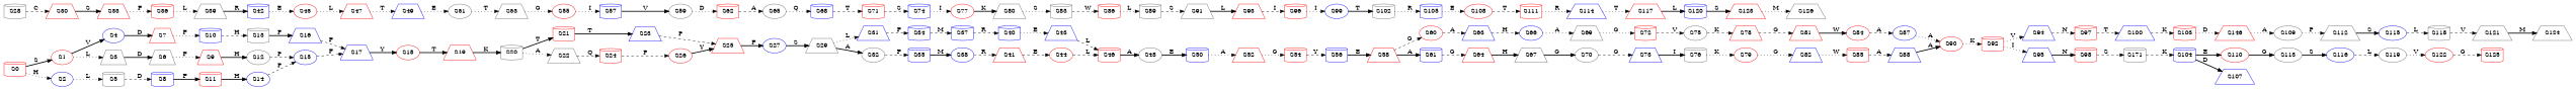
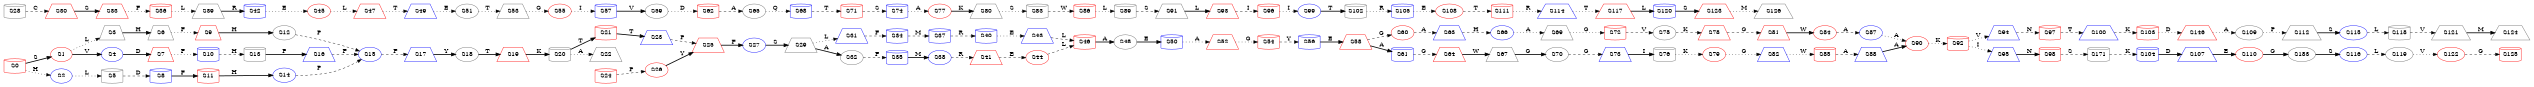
  strict digraph {
    rankdir=LR
    node [color=red shape=trapezium]
    edge [style=dashed]
    S0 [shape=cylinder]
    S1 [shape=ellipse]
    S2 [color=blue shape=ellipse]
    S3 [color=gray40]
    S4 [color=blue shape=ellipse]
    S5 [color=gray40 shape=cylinder]
    S6 [color=gray40]
    S7
    S8 [color=blue shape=cylinder]
    S9
    S10 [color=blue shape=cylinder]
    S11 [shape=cylinder]
    S12 [color=gray40 shape=ellipse]
    S13 [color=gray40 shape=cylinder]
    S14 [color=blue shape=ellipse]
    S15 [color=blue shape=ellipse]
    S16 [color=blue]
    S17 [color=blue]
-   S18 [shape=ellipse]
+   S18 [color=gray40 shape=ellipse]
    S19
    S20 [color=gray40 shape=cylinder]
    S21 [shape=cylinder]
    S22 [color=gray40]
    S23 [color=blue]
    S24 [shape=cylinder]
    S25
    S26 [shape=ellipse]
    S27 [color=blue shape=ellipse]
    S29 [color=gray40]
    S28 [color=gray40 shape=cylinder]
    S30
    S31 [color=blue]
    S32 [color=gray40 shape=ellipse]
    S33
    S34 [color=blue shape=cylinder]
    S35 [color=blue shape=cylinder]
    S36 [shape=cylinder]
    S37 [color=blue shape=cylinder]
    S38 [color=blue shape=ellipse]
    S39 [color=gray40]
    S40 [color=blue shape=cylinder]
    S41
    S42 [color=blue shape=cylinder]
    S43 [color=blue]
    S44 [shape=ellipse]
    S45 [shape=ellipse]
    S46 [shape=cylinder]
    S47
    S48 [color=gray40 shape=ellipse]
    S49 [color=blue]
    S50 [color=blue shape=cylinder]
    S51 [color=gray40 shape=ellipse]
    S52
    S53 [color=gray40]
    S54 [shape=cylinder]
    S55 [shape=ellipse]
    S56 [color=blue shape=cylinder]
    S57 [color=blue shape=cylinder]
    S58
    S59 [color=gray40 shape=ellipse]
    S60 [shape=ellipse]
    S61 [color=blue shape=cylinder]
    S62 [shape=cylinder]
    S63 [color=blue]
    S64
    S65 [color=gray40 shape=ellipse]
    S66 [color=blue shape=ellipse]
    S67 [color=gray40]
    S68 [color=blue shape=cylinder]
    S69 [color=gray40]
    S70 [color=gray40 shape=ellipse]
    S71 [shape=cylinder]
    S72 [shape=cylinder]
    S73 [color=blue]
    S74 [color=blue shape=cylinder]
    S75 [color=gray40 shape=ellipse]
    S76 [color=gray40 shape=cylinder]
    S77 [shape=ellipse]
    S78
    S79 [shape=ellipse]
    S80 [color=gray40]
    S81
    S82 [color=blue]
    S83 [color=gray40 shape=cylinder]
    S84 [shape=ellipse]
    S85 [shape=cylinder]
    S86 [shape=cylinder]
    S87 [color=blue shape=ellipse]
    S88 [color=blue]
    S89 [color=gray40 shape=cylinder]
    S90 [shape=ellipse]
    S91 [color=gray40]
    S92 [shape=cylinder]
    S93
    S94 [color=blue]
    S95 [color=blue]
    S96 [shape=cylinder]
    S97 [shape=cylinder]
    S98 [shape=cylinder]
    S99 [color=blue shape=ellipse]
    S100 [color=blue]
    n102 [color=gray40 label=S171 shape=cylinder]
    S102 [color=gray40 shape=cylinder]
    S103 [shape=cylinder]
    S104 [color=blue shape=cylinder]
    S105 [color=blue shape=cylinder]
    n107 [label=S146]
    S107 [color=blue]
    S108 [shape=ellipse]
    S109 [color=gray40 shape=ellipse]
    S110 [shape=ellipse]
    S111 [shape=cylinder]
    S112 [color=gray40]
-   S113 [color=gray40 shape=ellipse]
+   S113 [color=gray40 shape=ellipse label=S183]
    S114 [color=blue]
    S115 [color=blue shape=ellipse]
    S116 [color=blue shape=ellipse]
    S117
    S118 [color=gray40 shape=cylinder]
    S119 [color=gray40 shape=ellipse]
    S120 [color=blue shape=cylinder]
    S121 [color=gray40]
    S122 [shape=ellipse]
    S123
    S124 [color=gray40]
    S125 [shape=cylinder]
    S126 [color=gray40]
    S0 -> S1 [label=S style=bold]
    S0 -> S2 [label=H style=dotted]
    S1 -> S3 [label=L style=dotted]
    S1 -> S4 [label=V style=bold]
    S2 -> S5 [label=L style=dotted]
-   S3 -> S6 [label=D style=bold]
+   S3 -> S6 [label=H style=bold]
    S4 -> S7 [label=D style=bold]
    S5 -> S8 [label=D]
    S6 -> S9 [label=F style=dotted]
    S7 -> S10 [label=F style=dotted]
    S8 -> S11 [label=F style=bold]
    S9 -> S12 [label=H style=bold]
    S10 -> S13 [label=H]
    S11 -> S14 [label=H style=bold]
    S12 -> S15 [label=P]
    S13 -> S16 [label=P style=bold]
    S14 -> S15 [label=P]
    S15 -> S17 [label=F]
-   S16 -> S17 [label=F]
+   S16 -> S15 [label=F]
    S17 -> S18 [label=Y style=bold]
    S18 -> S19 [label=T style=bold]
    S19 -> S20 [label=K style=bold]
    S20 -> S21 [label=T style=bold]
    S20 -> S22 [label=A style=dotted]
    S21 -> S23 [label=T style=bold]
-   S22 -> S24 [label=Q]
    S23 -> S25 [label=P]
    S24 -> S26 [label=P]
    S25 -> S27 [label=F style=bold]
    S26 -> S25 [label=Y style=bold]
    S27 -> S29 [label=S style=bold]
    S29 -> S31 [label=L style=dotted]
    S29 -> S32 [label=A style=bold]
    S28 -> S30 [label=C]
    S30 -> S33 [label=S style=bold]
    S31 -> S34 [label=F]
    S32 -> S35 [label=F]
    S33 -> S36 [label=F style=dotted]
    S34 -> S37 [label=M]
    S35 -> S38 [label=M style=bold]
    S36 -> S39 [label=L style=dotted]
    S37 -> S40 [label=R]
    S38 -> S41 [label=R]
    S39 -> S42 [label=R style=bold]
    S40 -> S43 [label=E style=dotted]
    S41 -> S44 [label=E]
    S42 -> S45 [label=E style=dotted]
    S43 -> S46 [label=L]
    S44 -> S46 [label=L]
    S45 -> S47 [label=L style=dotted]
    S46 -> S48 [label=A style=bold]
    S47 -> S49 [label=T style=dotted]
    S48 -> S50 [label=E style=bold]
    S49 -> S51 [label=E style=dotted]
    S50 -> S52 [label=A style=dotted]
    S51 -> S53 [label=T style=dotted]
    S52 -> S54 [label=G style=dotted]
    S53 -> S55 [label=G style=dotted]
    S54 -> S56 [label=Y]
    S55 -> S57 [label=I style=dotted]
    S56 -> S58 [label=E style=bold]
    S57 -> S59 [label=V style=bold]
    S58 -> S60 [label=G]
    S58 -> S61 [label=A style=bold]
    S59 -> S62 [label=D style=dotted]
    S60 -> S63 [label=A]
    S61 -> S64 [label=G]
    S62 -> S65 [label=A]
    S63 -> S66 [label=H]
-   S64 -> S67 [label=H style=bold]
+   S64 -> S67 [label=W style=bold]
    S65 -> S68 [label=Q style=dotted]
    S66 -> S69 [label=A style=dotted]
    S67 -> S70 [label=G style=bold]
    S68 -> S71 [label=T]
    S69 -> S72 [label=G style=dotted]
    S70 -> S73 [label=G]
    S71 -> S74 [label=S]
    S72 -> S75 [label=V]
    S73 -> S76 [label=I style=bold]
-   S74 -> S77 [label=I style=dotted]
+   S74 -> S77 [label=A style=dotted]
    S75 -> S78 [label=K]
    S76 -> S79 [label=K style=dotted]
    S77 -> S80 [label=K style=bold]
    S78 -> S81 [label=G]
    S79 -> S82 [label=G style=dotted]
    S80 -> S83 [label=S style=dotted]
    S81 -> S84 [label=W style=bold]
    S82 -> S85 [label=W style=dotted]
    S83 -> S86 [label=W]
    S84 -> S87 [label=A]
    S85 -> S88 [label=A]
    S86 -> S89 [label=L style=dotted]
    S87 -> S90 [label=A style=dotted]
    S88 -> S90 [label=A style=bold]
    S89 -> S91 [label=S]
    S90 -> S92 [label=K style=dotted]
    S91 -> S93 [label=L style=bold]
    S92 -> S94 [label=V style=dotted]
    S92 -> S95 [label=I style=dotted]
    S93 -> S96 [label=I]
    S94 -> S97 [label=N]
    S95 -> S98 [label=N style=bold]
    S96 -> S99 [label=I style=dotted]
    S97 -> S100 [label=T]
    S98 -> n102 [label=S]
    S99 -> S102 [label=T style=bold]
    S100 -> S103 [label=K]
    n102 -> S104 [label=K]
    S102 -> S105 [label=R style=dotted]
    S103 -> n107 [label=D style=dotted]
    S104 -> S107 [label=D style=bold]
    S105 -> S108 [label=E style=dotted]
    n107 -> S109 [label=A style=dotted]
-   S104 -> S110 [label=E style=bold]
+   S107 -> S110 [label=E style=bold]
    S108 -> S111 [label=T]
    S109 -> S112 [label=P style=dotted]
    S110 -> S113 [label=G style=bold]
    S111 -> S114 [label=R style=dotted]
    S112 -> S115 [label=S style=bold]
    S113 -> S116 [label=S style=bold]
    S114 -> S117 [label=T style=dotted]
    S115 -> S118 [label=L]
    S116 -> S119 [label=L]
    S117 -> S120 [label=L style=bold]
    S118 -> S121 [label=V]
    S119 -> S122 [label=V style=dotted]
    S120 -> S123 [label=S style=bold]
    S121 -> S124 [label=M style=bold]
    S122 -> S125 [label=G]
    S123 -> S126 [label=M style=dotted]
  }
